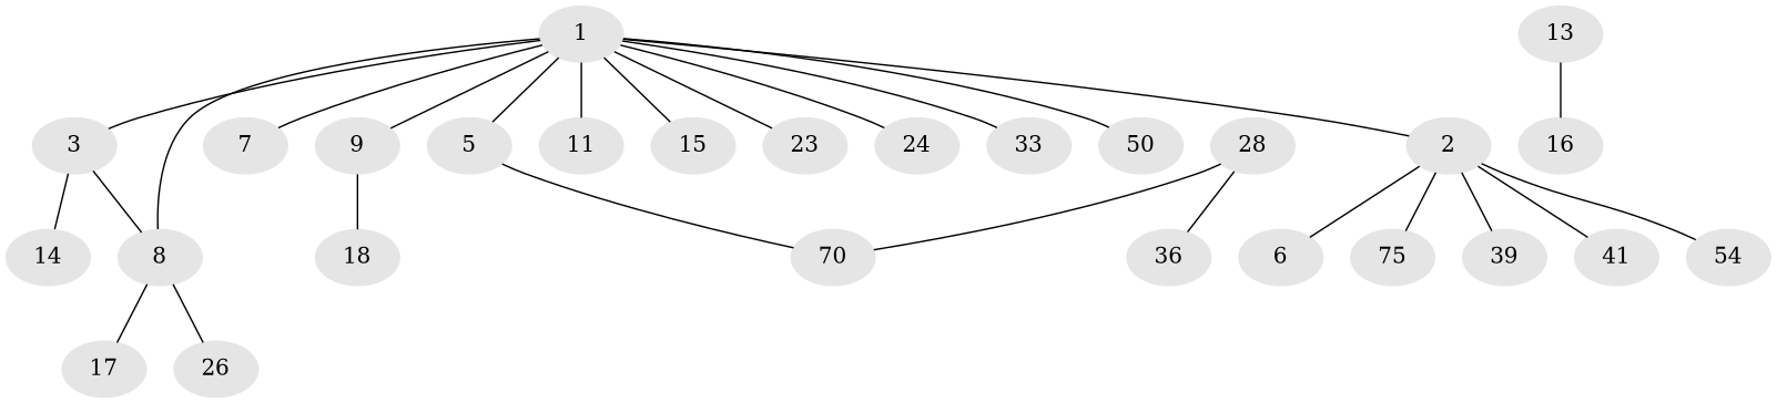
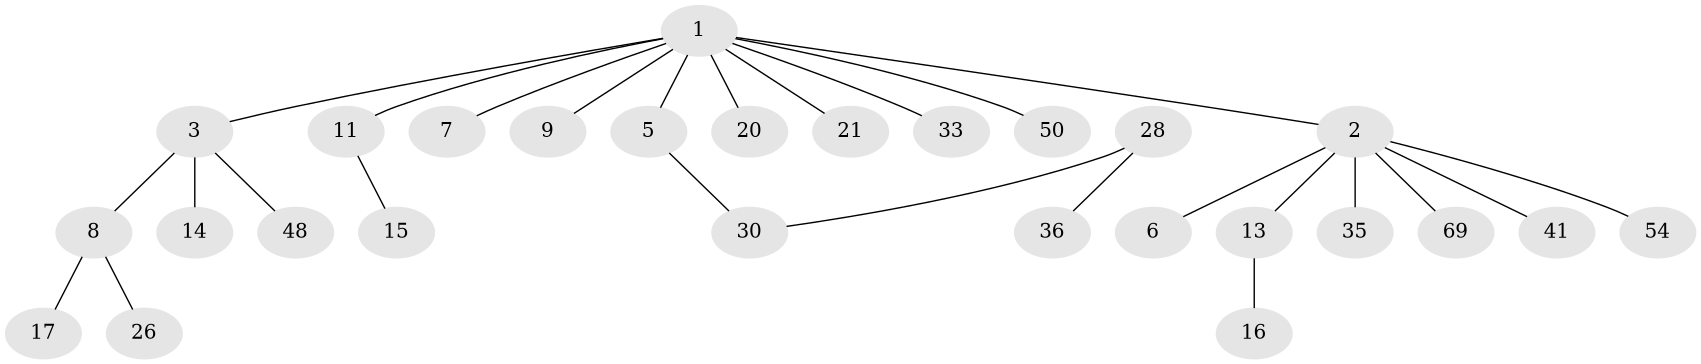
  graph {
    node [color=gray90 style=filled]
    1 [super="+4"]
    2
    3 [super="+31"]
    5 [super="+27+57"]
    7 [super="+43"]
    8 [super="+34+52+47+10"]
    9 [super="+29"]
    11 [super="+55"]
    15 [super="+32"]
-   20 [super="+45" label=23]
-   21 [super="+49+56+25" label=24]
+   20 [super="+45"]
+   21 [super="+49+56+25"]
    33 [super="+46"]
    50
    6
    13
-   35 [label=75]
-   39
+   35
+   39 [label=69]
    41 [super="+42"]
    54
    14
-   30 [label=70]
+   48
+   30
    17
    26 [super="+53"]
-   18
    16 [super="+44"]
    28
    36 [super="+38+40"]
    1 -- 2
    1 -- 3
    1 -- 5
    1 -- 7
-   1 -- 8 [weight=2]
    1 -- 9
    1 -- 11
-   1 -- 15
+   11 -- 15
    1 -- 20
    1 -- 21
    1 -- 33
    1 -- 50
    2 -- 6
+   2 -- 13
    2 -- 35
    2 -- 39
    2 -- 41
    2 -- 54
    3 -- 8 [weight=2]
    3 -- 14
+   3 -- 48
    5 -- 30
    8 -- 17
    8 -- 26
-   9 -- 18
    13 -- 16
    28 -- 30
    28 -- 36
  }
